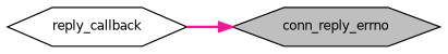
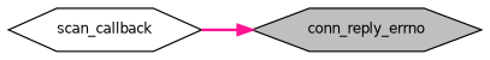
  digraph {
    rankdir=RL
    node [color=black fontname=Helvetica fontsize=10 shape=hexagon style=filled]
    n1 [fillcolor=grey75 fontcolor=black height=0.2 label=conn_reply_errno width=0.4]
-   n2 [fillcolor=white height=0.2 label=reply_callback width=0.4]
+   n2 [fillcolor=white height=0.2 label=scan_callback width=0.4]
    n1 -> n2 [color=deeppink dir=back fontname=Helvetica fontsize=10 labelfontname=Helvetica labelfontsize=10 style=bold]
  }
